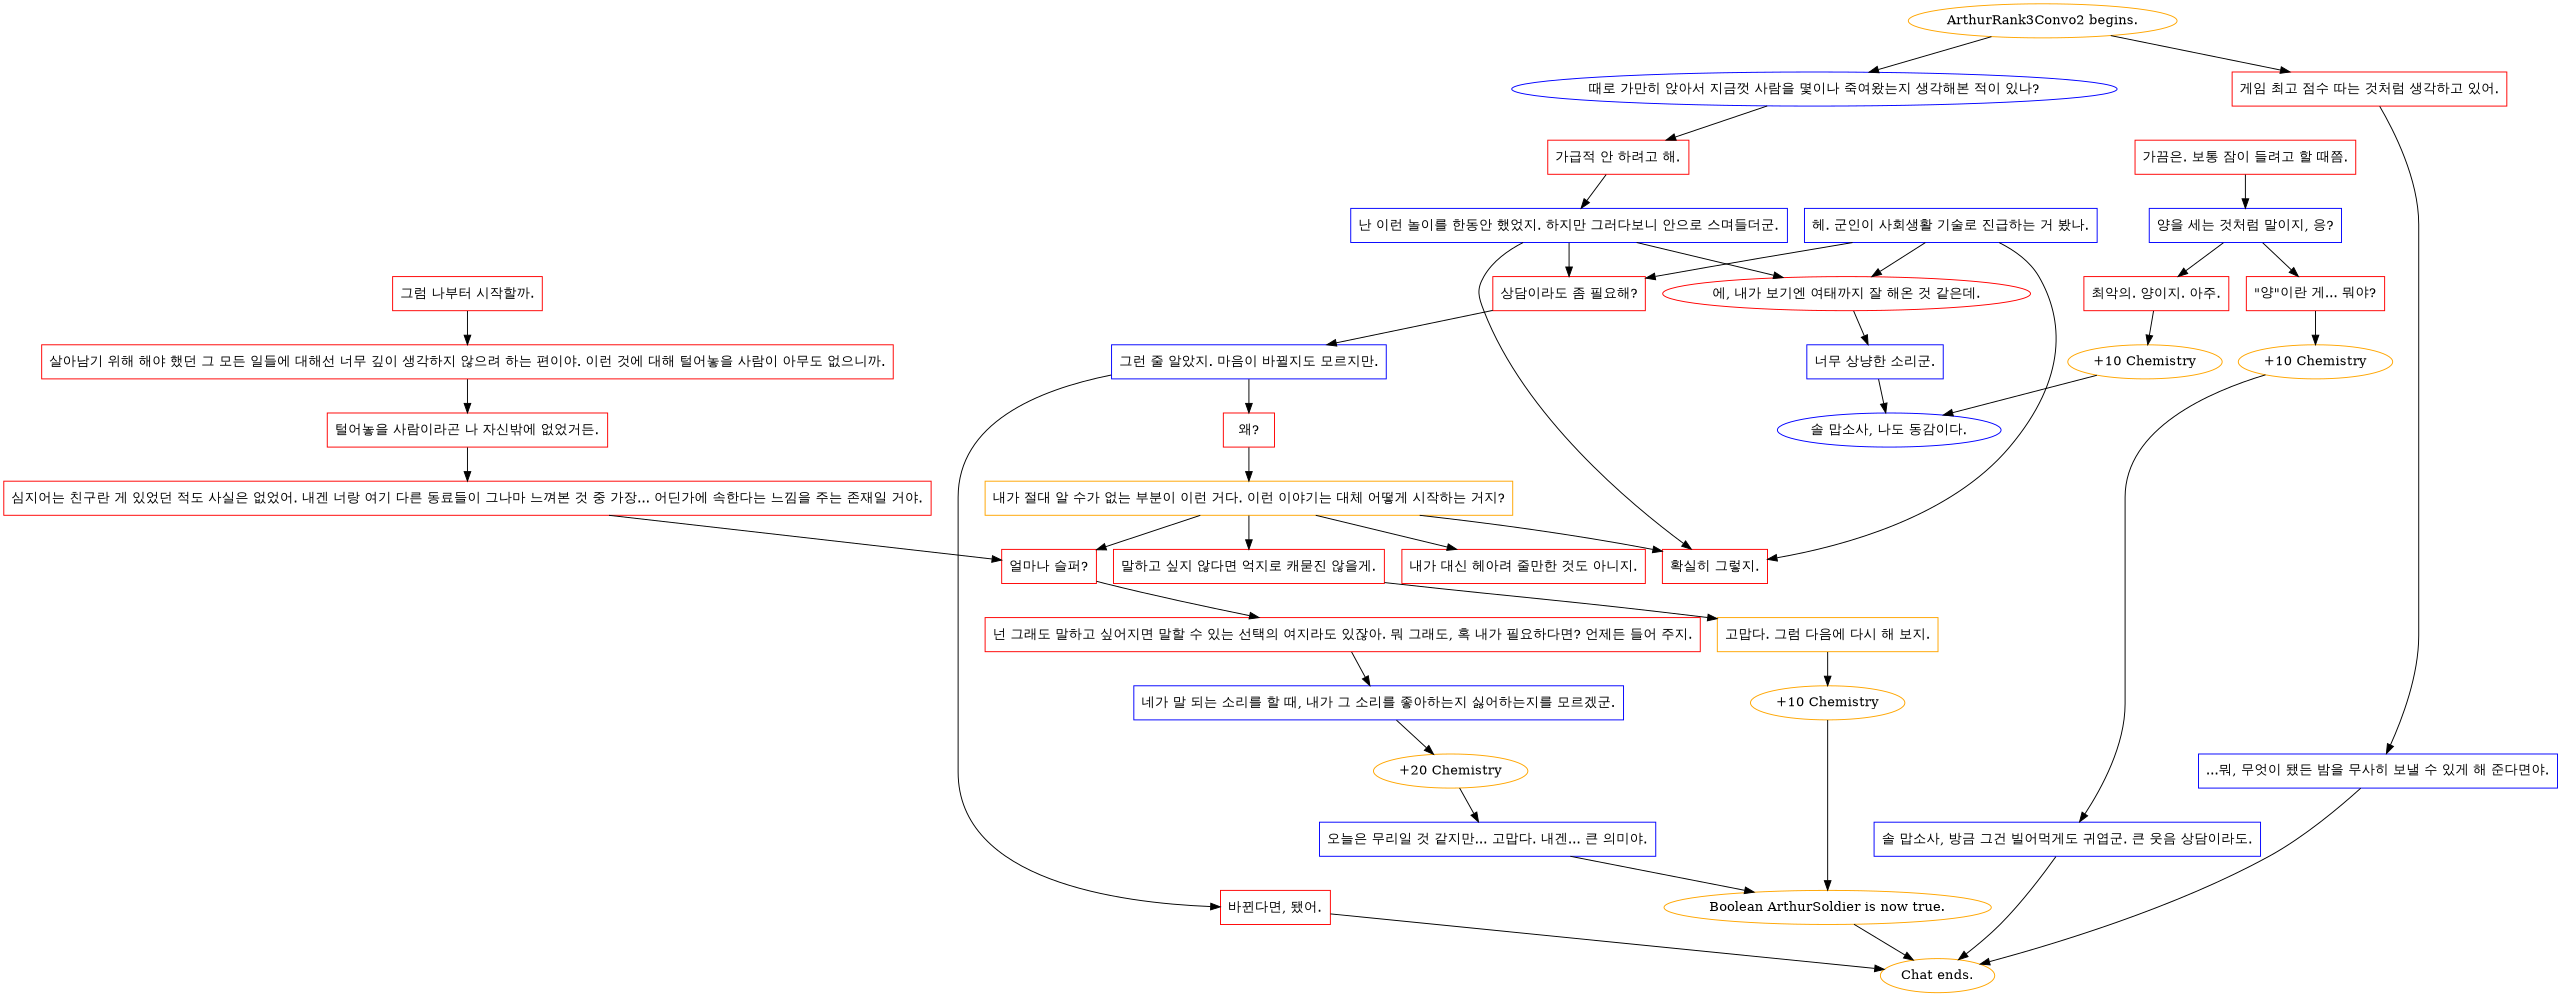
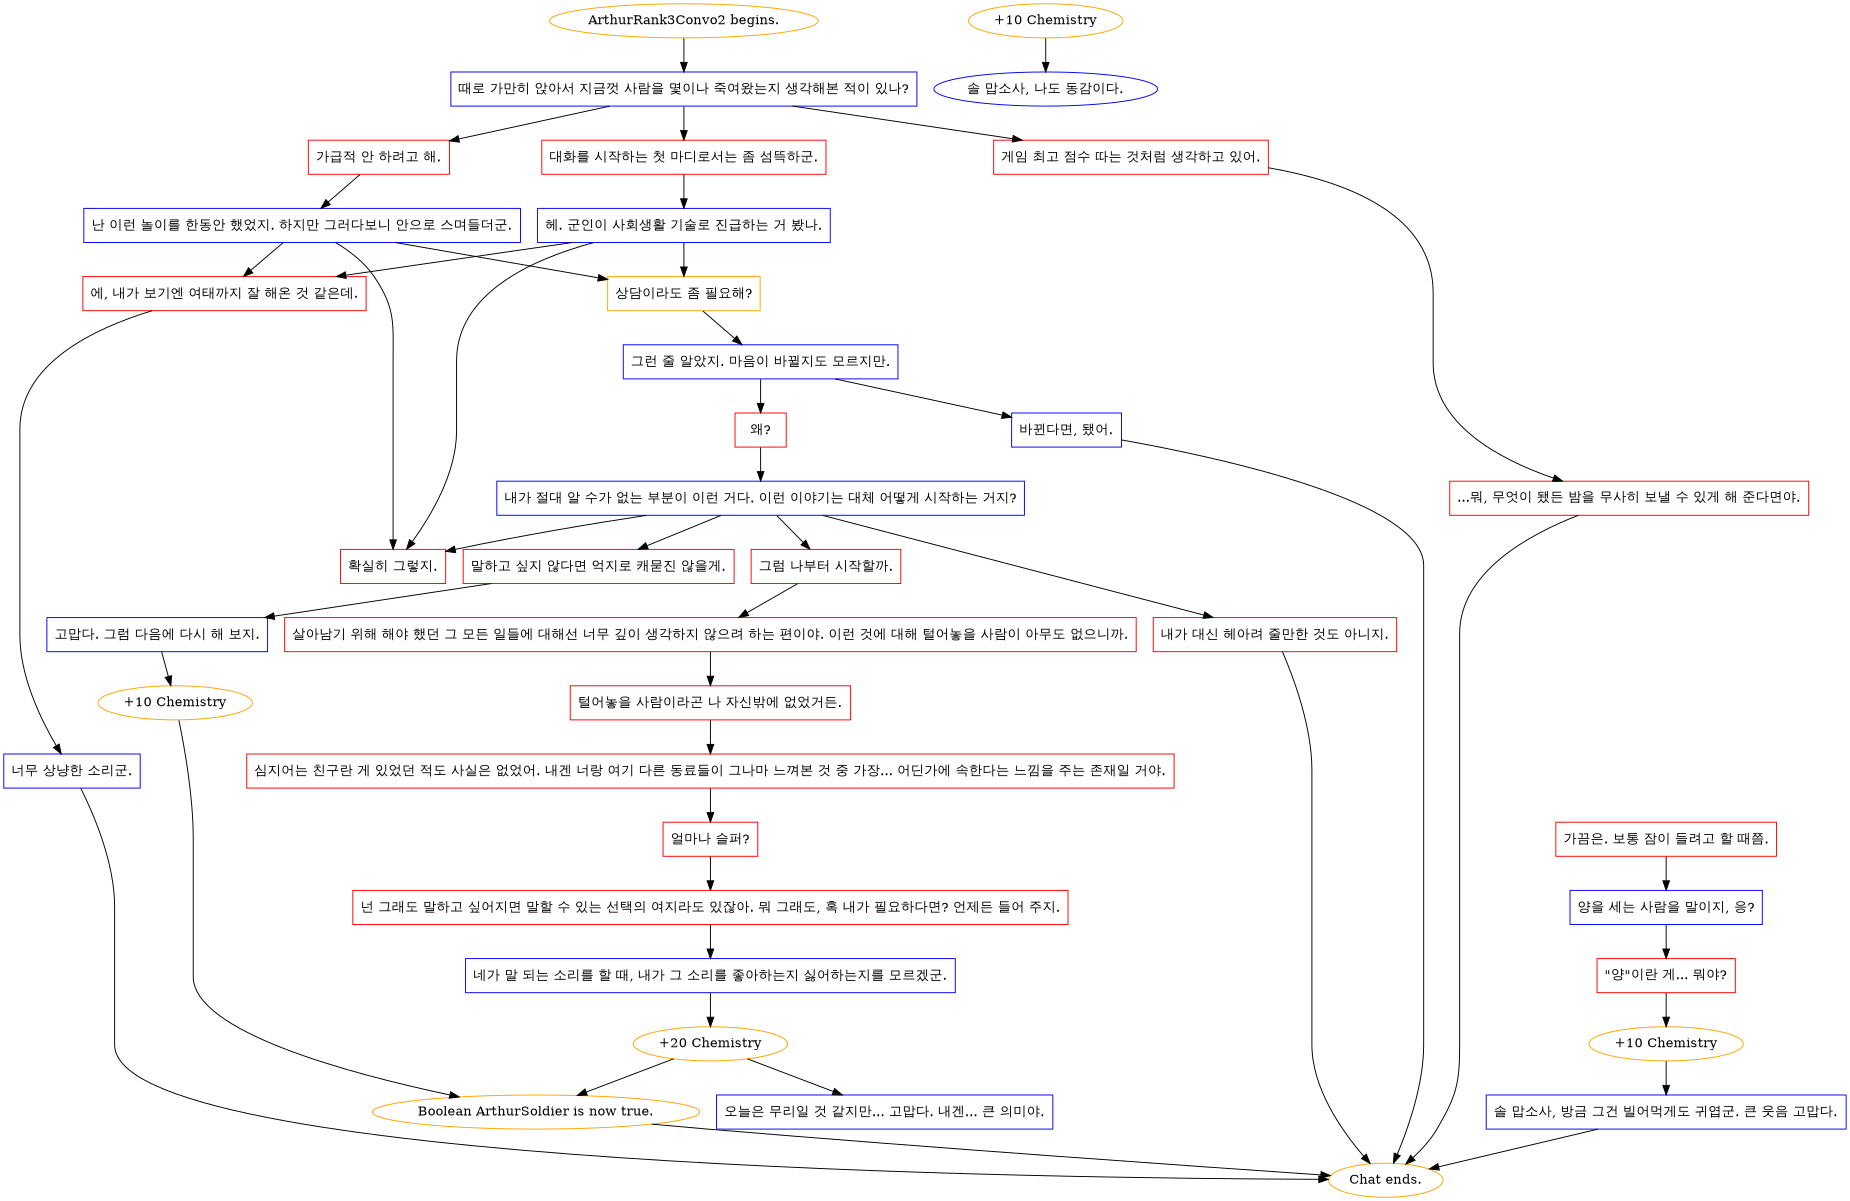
  digraph {
    node [color=red shape=box]
    "ArthurRank3Convo2 begins." [color=orange shape=""]
-   n2 [color=blue label="때로 가만히 앉아서 지금껏 사람을 몇이나 죽여왔는지 생각해본 적이 있나?" shape=ellipse]
+   n2 [color=blue label="때로 가만히 앉아서 지금껏 사람을 몇이나 죽여왔는지 생각해본 적이 있나?"]
    n3 [label="가급적 안 하려고 해."]
+   n4 [label="대화를 시작하는 첫 마디로서는 좀 섬뜩하군."]
    n5 [label="게임 최고 점수 따는 것처럼 생각하고 있어."]
    n6 [color=blue label="난 이런 놀이를 한동안 했었지. 하지만 그러다보니 안으로 스며들더군."]
    n7 [color=blue label="헤. 군인이 사회생활 기술로 진급하는 거 봤나."]
    n8 [label="가끔은. 보통 잠이 들려고 할 때쯤."]
-   n9 [color=blue label="양을 세는 것처럼 말이지, 응?"]
-   n10 [color=blue label="...뭐, 무엇이 됐든 밤을 무사히 보낼 수 있게 해 준다면야."]
-   n11 [label="상담이라도 좀 필요해?"]
+   n9 [color=blue label="양을 세는 사람을 말이지, 응?"]
+   n10 [label="...뭐, 무엇이 됐든 밤을 무사히 보낼 수 있게 해 준다면야."]
+   n11 [color=orange label="상담이라도 좀 필요해?"]
    n12 [label="확실히 그렇지."]
-   n13 [label="에, 내가 보기엔 여태까지 잘 해온 것 같은데." shape=ellipse]
-   n14 [label="최악의. 양이지. 아주."]
+   n13 [label="에, 내가 보기엔 여태까지 잘 해온 것 같은데."]
    n15 [label="\"양\"이란 게... 뭐야?"]
    "Chat ends." [color=orange shape=""]
    n17 [color=blue label="그런 줄 알았지. 마음이 바뀔지도 모르지만."]
    n18 [color=blue label="너무 상냥한 소리군."]
    n19 [color=orange label="+10 Chemistry" shape=""]
    n20 [color=orange label="+10 Chemistry" shape=""]
    n21 [label="왜?"]
-   n22 [label="바뀐다면, 됐어."]
-   n23 [color=orange label="내가 절대 알 수가 없는 부분이 이런 거다. 이런 이야기는 대체 어떻게 시작하는 거지?"]
+   n22 [color=blue label="바뀐다면, 됐어."]
+   n23 [color=blue label="내가 절대 알 수가 없는 부분이 이런 거다. 이런 이야기는 대체 어떻게 시작하는 거지?"]
    n24 [label="말하고 싶지 않다면 억지로 캐묻진 않을게."]
    n25 [label="그럼 나부터 시작할까."]
    n26 [label="내가 대신 헤아려 줄만한 것도 아니지."]
    n27 [color=blue label="솔 맙소사, 나도 동감이다." shape=ellipse]
-   n28 [color=blue label="솔 맙소사, 방금 그건 빌어먹게도 귀엽군. 큰 웃음 상담이라도."]
-   n29 [color=orange label="고맙다. 그럼 다음에 다시 해 보지."]
+   n28 [color=blue label="솔 맙소사, 방금 그건 빌어먹게도 귀엽군. 큰 웃음 고맙다."]
+   n29 [color=blue label="고맙다. 그럼 다음에 다시 해 보지."]
    n30 [label="살아남기 위해 해야 했던 그 모든 일들에 대해선 너무 깊이 생각하지 않으려 하는 편이야. 이런 것에 대해 털어놓을 사람이 아무도 없으니까."]
    n31 [color=orange label="+10 Chemistry" shape=""]
    n32 [label="털어놓을 사람이라곤 나 자신밖에 없었거든."]
    n33 [color=orange label="Boolean ArthurSoldier is now true." shape=""]
    n34 [label="심지어는 친구란 게 있었던 적도 사실은 없었어. 내겐 너랑 여기 다른 동료들이 그나마 느껴본 것 중 가장... 어딘가에 속한다는 느낌을 주는 존재일 거야."]
    n35 [label="얼마나 슬퍼?"]
    n36 [label="넌 그래도 말하고 싶어지면 말할 수 있는 선택의 여지라도 있잖아. 뭐 그래도, 혹 내가 필요하다면? 언제든 들어 주지."]
    n37 [color=blue label="네가 말 되는 소리를 할 때, 내가 그 소리를 좋아하는지 싫어하는지를 모르겠군."]
    n38 [color=orange label="+20 Chemistry" shape=""]
    n39 [color=blue label="오늘은 무리일 것 같지만... 고맙다. 내겐... 큰 의미야."]
    "ArthurRank3Convo2 begins." -> n2
    n2 -> n3
-   "ArthurRank3Convo2 begins." -> n5
+   n2 -> n4
+   n2 -> n5
    n3 -> n6
+   n4 -> n7
    n5 -> n10
    n6 -> n11
    n6 -> n12
    n6 -> n13
    n7 -> n11
    n7 -> n12
    n7 -> n13
    n8 -> n9
-   n9 -> n14
    n9 -> n15
    n10 -> "Chat ends."
    n11 -> n17
    n13 -> n18
-   n14 -> n19
    n15 -> n20
    n17 -> n21
    n17 -> n22
-   n18 -> n27
+   n18 -> "Chat ends."
    n19 -> n27
    n20 -> n28
    n21 -> n23
    n22 -> "Chat ends."
    n23 -> n12
    n23 -> n24
-   n23 -> n35
+   n23 -> n25
    n23 -> n26
    n24 -> n29
    n25 -> n30
+   n26 -> "Chat ends."
    n28 -> "Chat ends."
    n29 -> n31
    n30 -> n32
    n31 -> n33
    n32 -> n34
    n33 -> "Chat ends."
    n34 -> n35
    n35 -> n36
    n36 -> n37
    n37 -> n38
    n38 -> n39
-   n39 -> n33
+   n38 -> n33
  }
